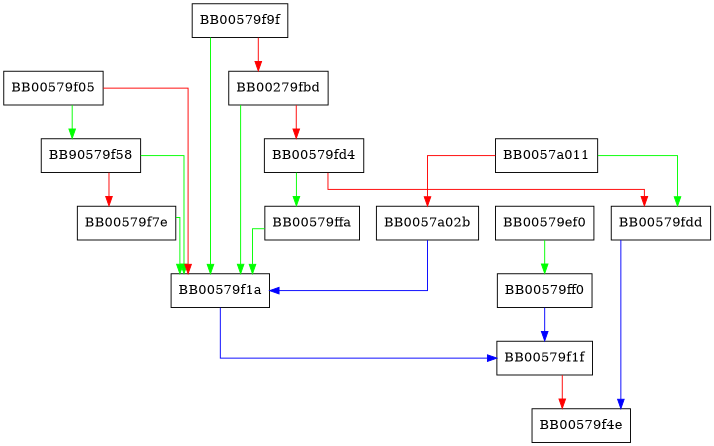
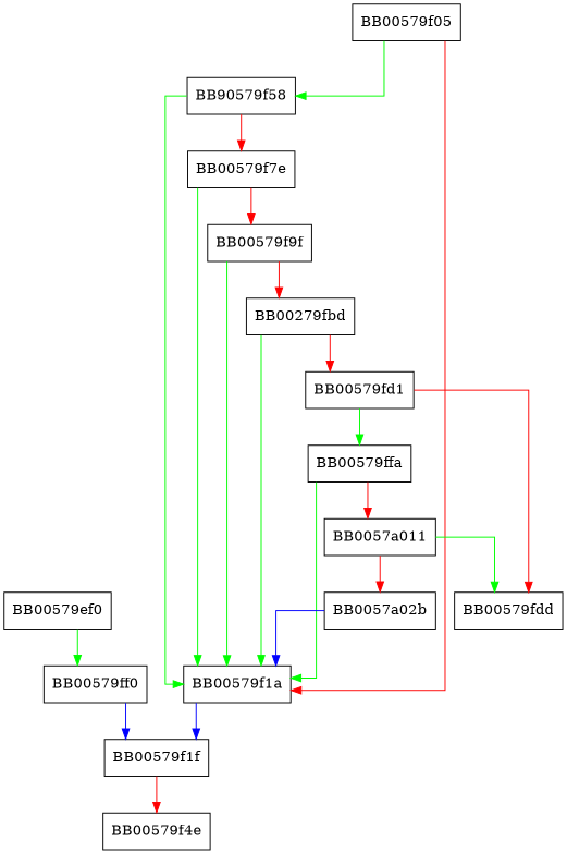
  digraph {
    splines=ortho
    node [shape=box]
    edge [color=green]
    BB00579ef0
    BB00579ff0
    BB00579f1f
    n4 [label=BB90579f58]
    BB00579f05
    BB00579f1a
    BB00579f4e
    BB00579f7e
    BB00579f9f
    n10 [label=BB00279fbd]
-   BB00579fd4
+   BB00579fd4 [label=BB00579fd1]
    BB00579ffa
    BB00579fdd
    BB0057a011
    BB0057a02b
    BB00579ef0 -> BB00579ff0
    BB00579ff0 -> BB00579f1f [color=blue]
    BB00579f1f -> BB00579f4e [color=red]
    n4 -> BB00579f1a
    n4 -> BB00579f7e [color=red]
    BB00579f05 -> n4
    BB00579f05 -> BB00579f1a [color=red]
    BB00579f1a -> BB00579f1f [color=blue]
    BB00579f7e -> BB00579f1a
+   BB00579f7e -> BB00579f9f [color=red]
    BB00579f9f -> BB00579f1a
    BB00579f9f -> n10 [color=red]
    n10 -> BB00579f1a
    n10 -> BB00579fd4 [color=red]
    BB00579fd4 -> BB00579ffa
    BB00579fd4 -> BB00579fdd [color=red]
    BB00579ffa -> BB00579f1a
-   BB00579fdd -> BB00579f4e [color=blue]
+   BB00579ffa -> BB0057a011 [color=red]
    BB0057a011 -> BB00579fdd
    BB0057a011 -> BB0057a02b [color=red]
    BB0057a02b -> BB00579f1a [color=blue]
  }
